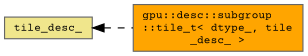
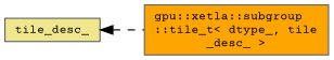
  digraph {
    rankdir=LR
    fontname="Courier Prime"
    node [color=gray40 fontname="Courier Prime" fontsize=10 shape=box style=filled]
-   n1 [fillcolor=orange fontcolor=black height=0.2 label="gpu::desc::subgroup\l::tile_t\< dtype_, tile\l_desc_ \>" width=0.4]
+   n1 [fillcolor=orange fontcolor=black height=0.2 label="gpu::xetla::subgroup\l::tile_t\< dtype_, tile\l_desc_ \>" width=0.4]
    n2 [fillcolor=khaki height=0.2 label=tile_desc_ width=0.4]
    n2 -> n1 [color=black dir=back fontname="Courier Prime" fontsize=10 labelfontname=Helvetica labelfontsize=10 style=dashed]
  }
